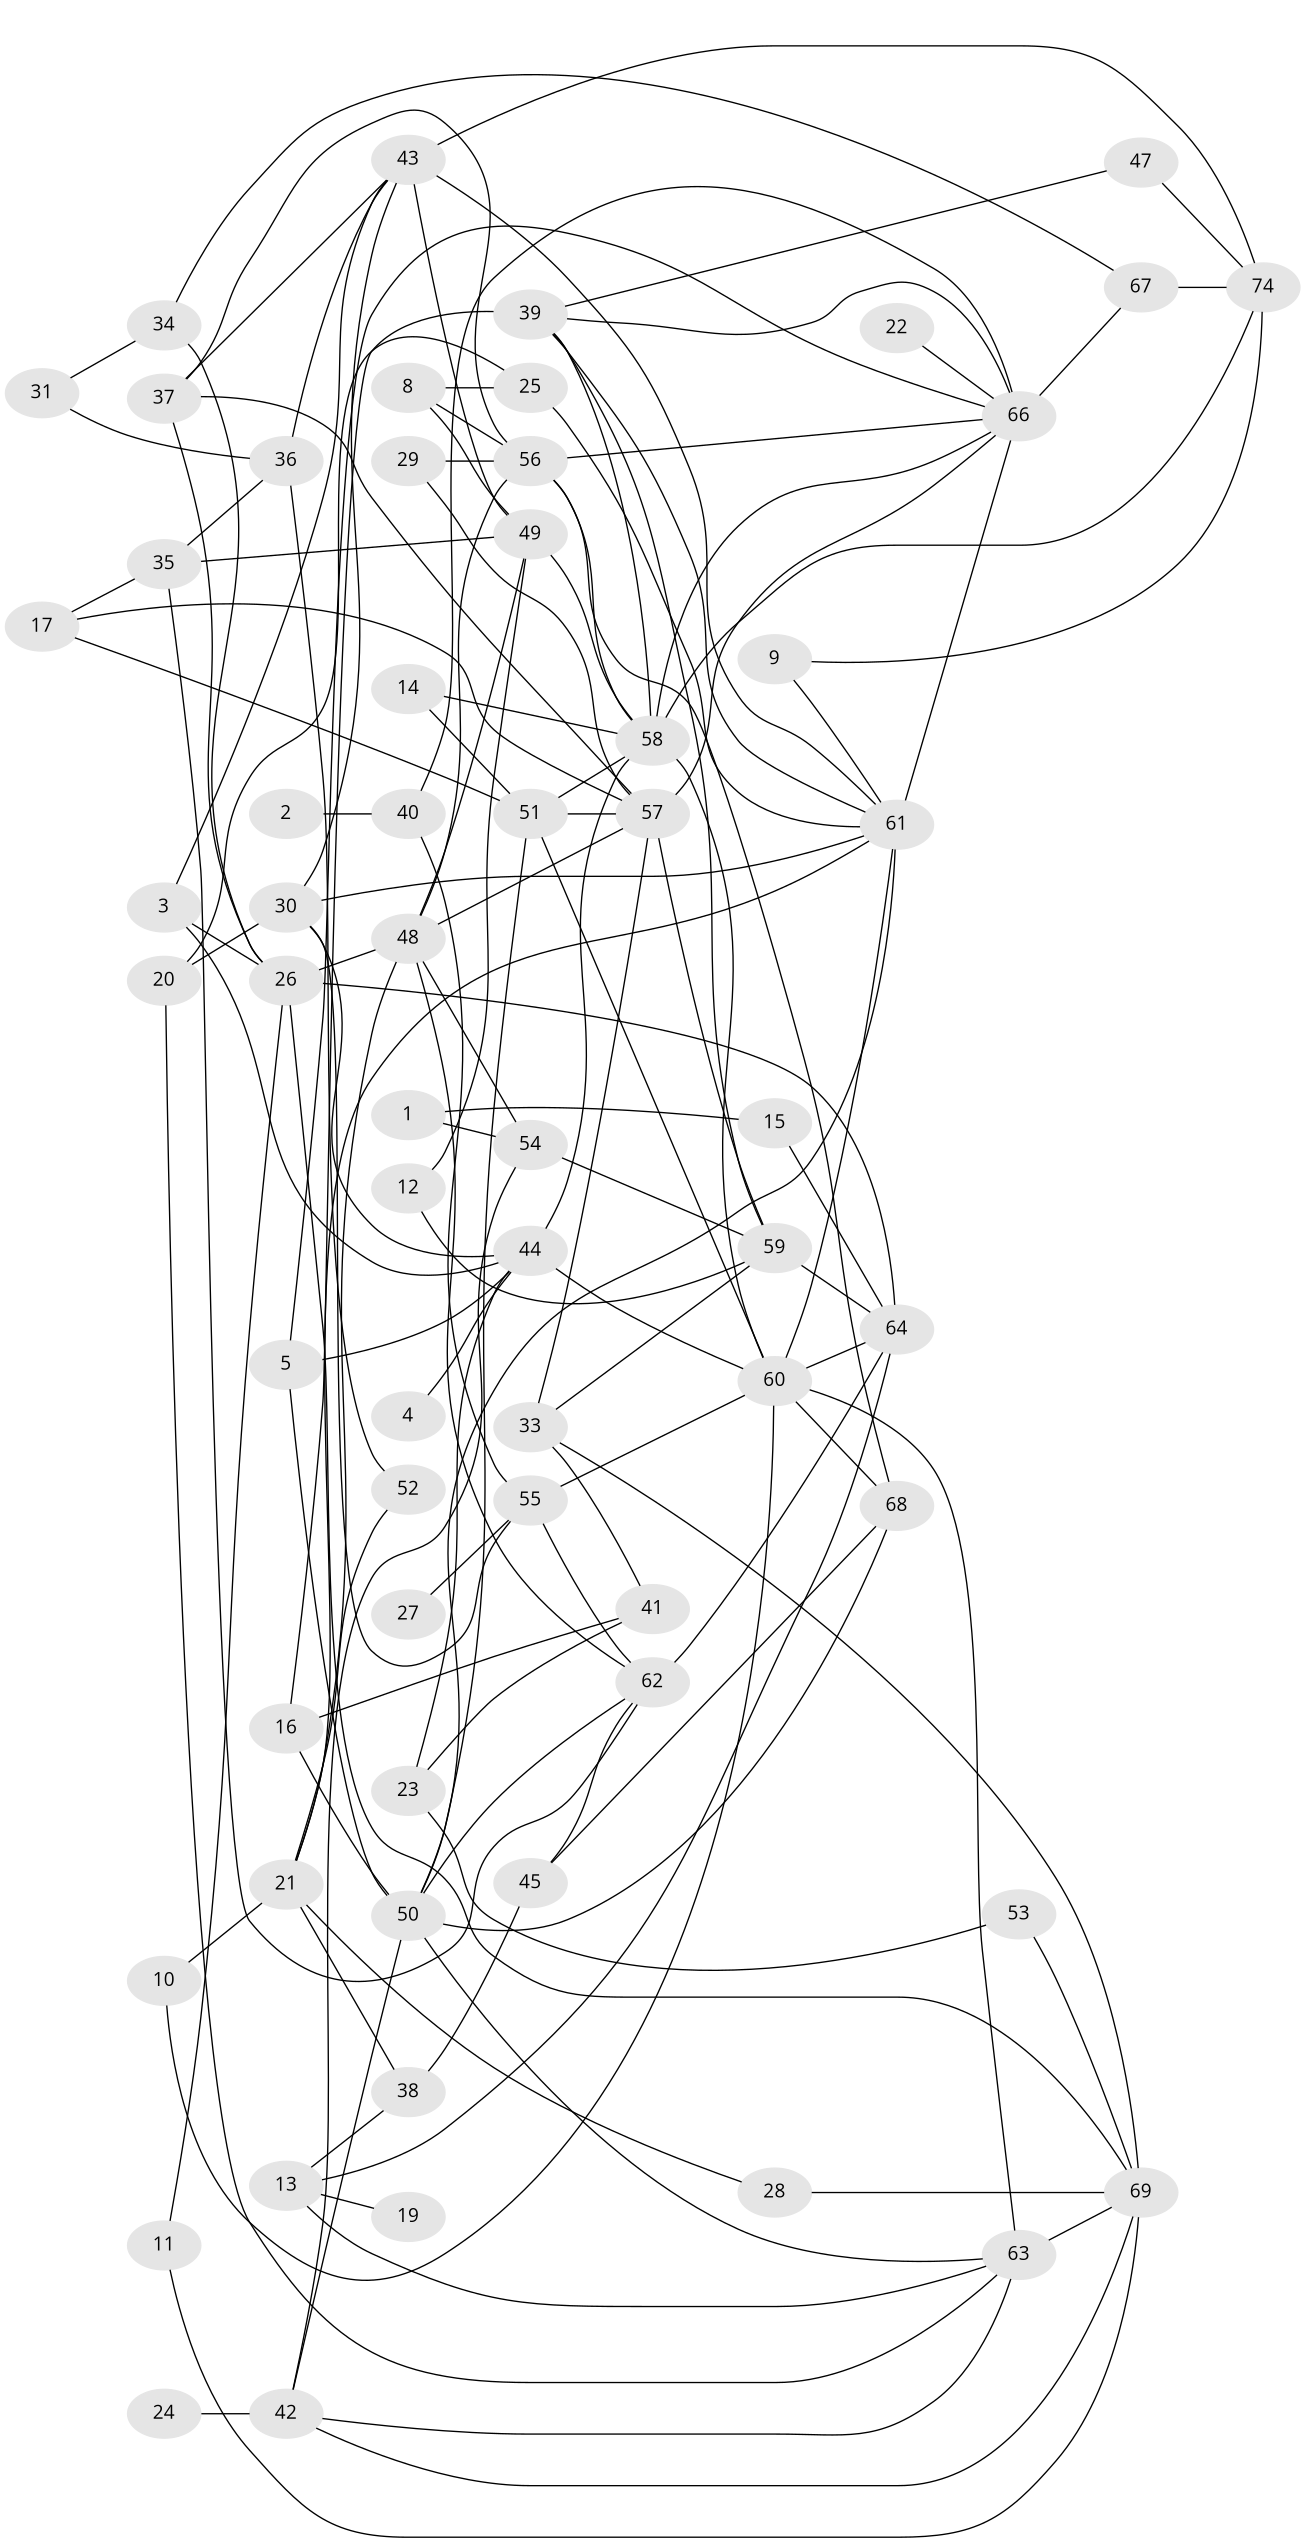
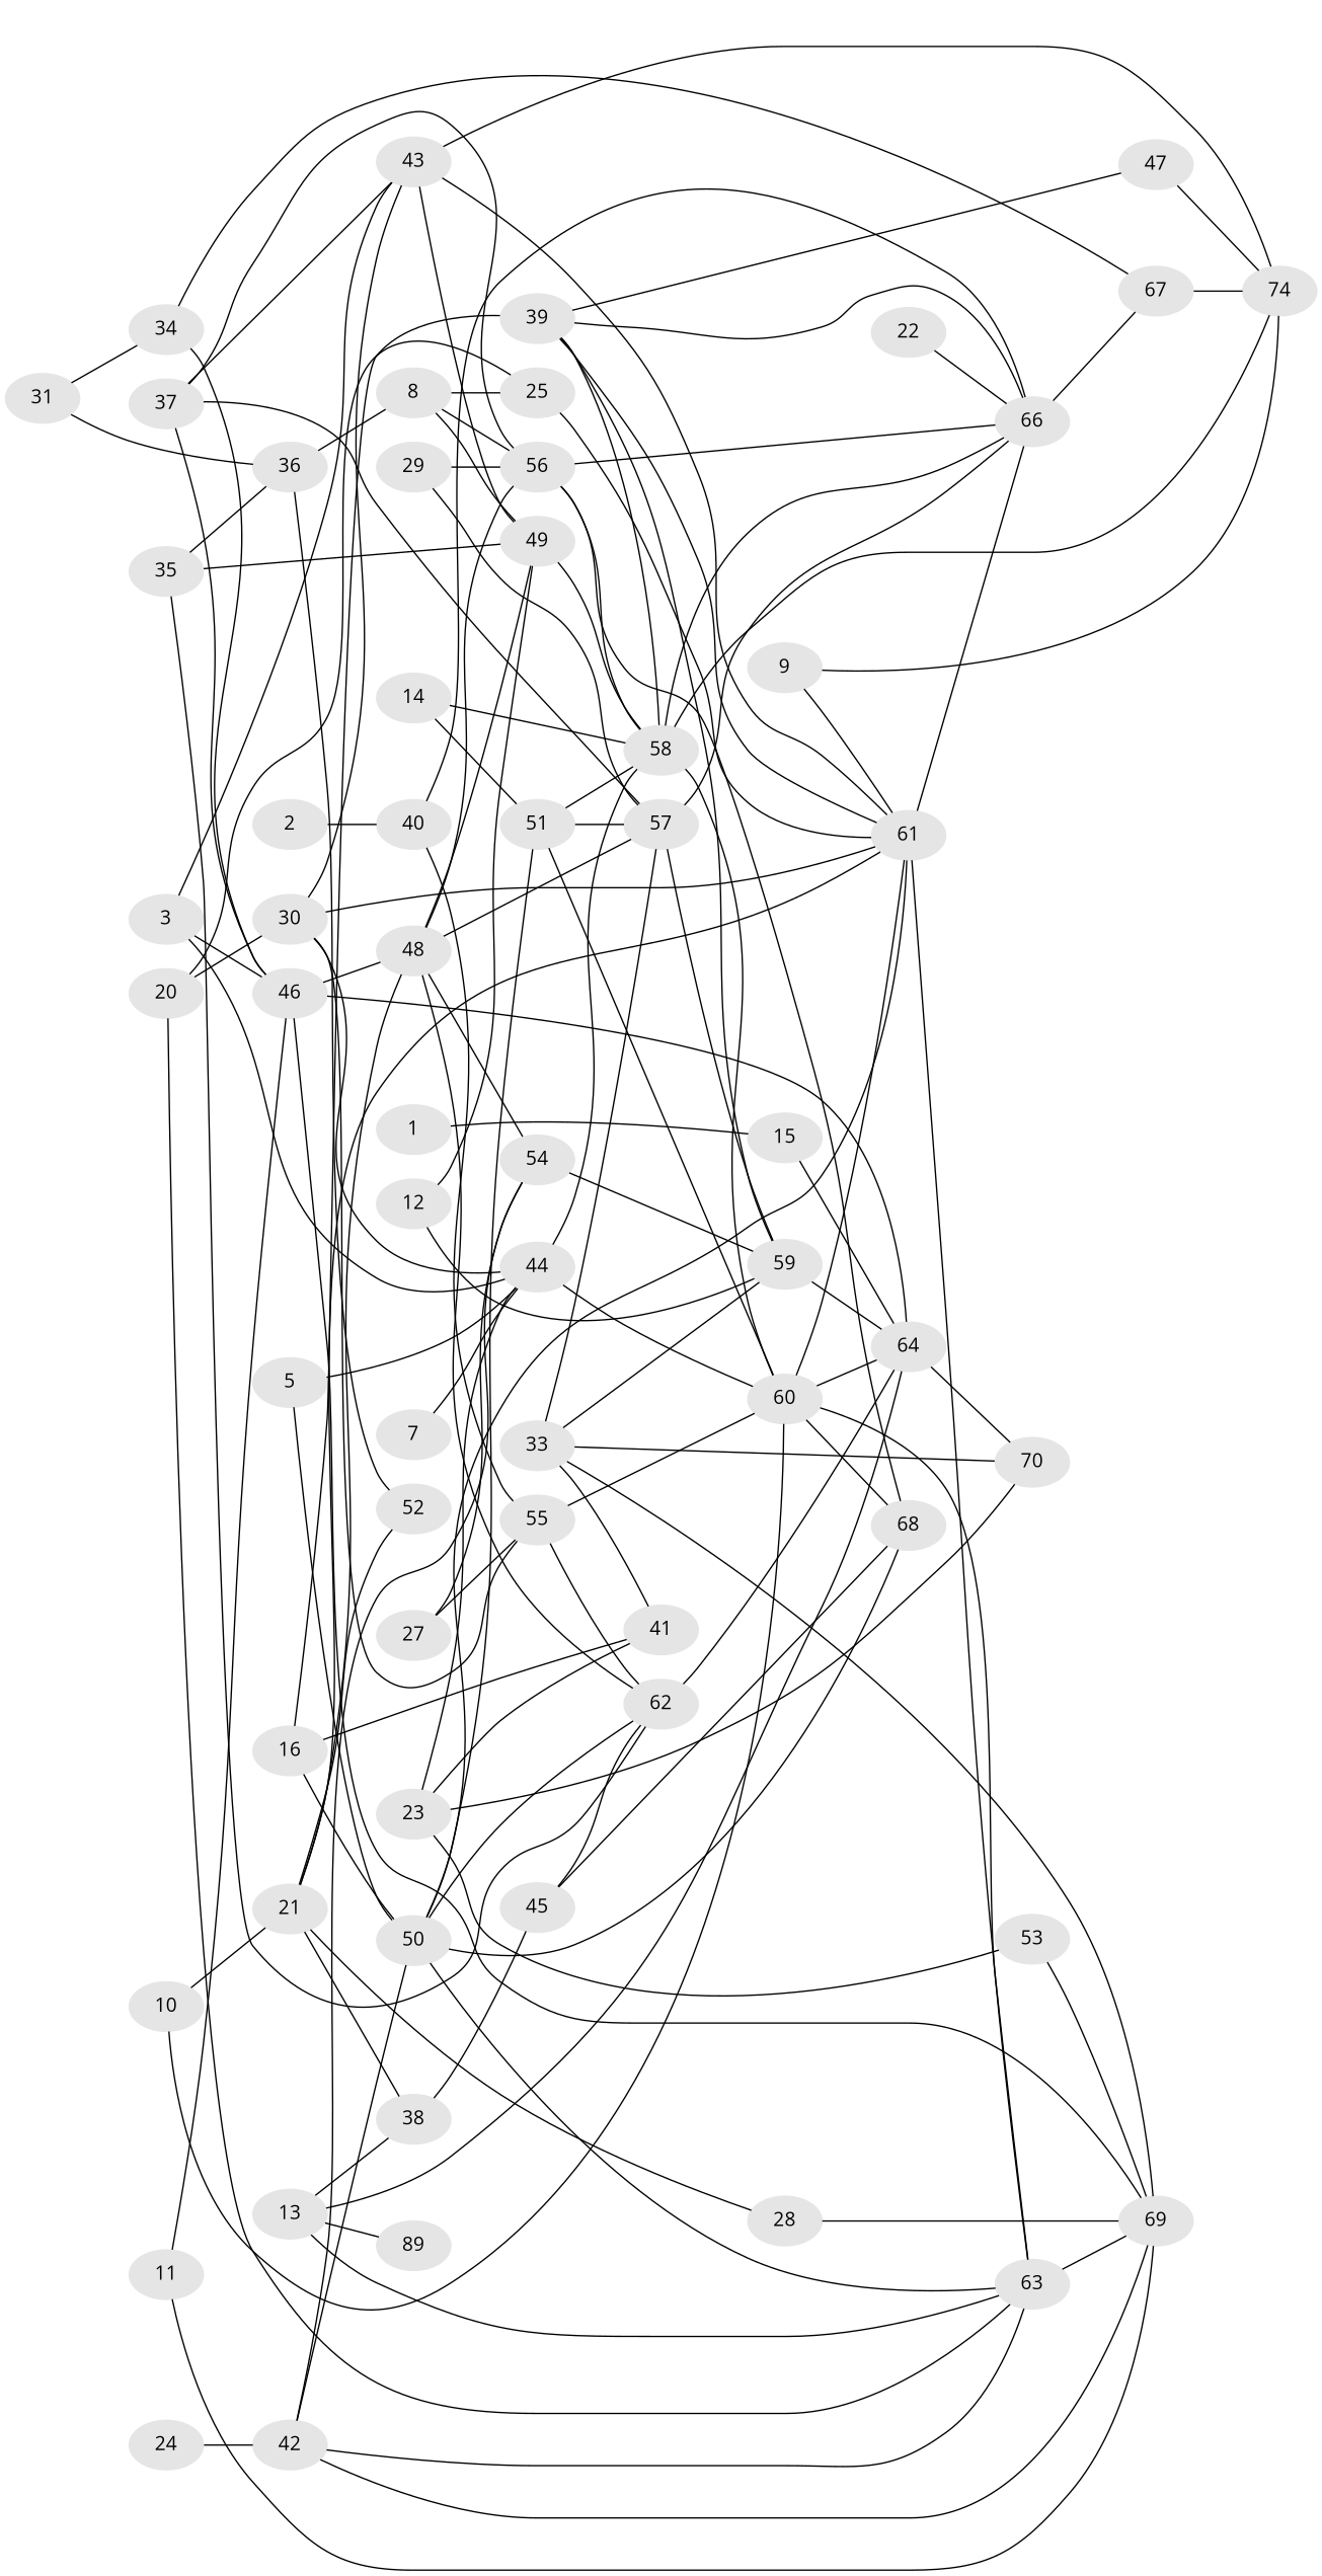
  graph {
    fontname="Open Sans"
    rankdir=LR
    node [color=gray90 fontname="Open Sans" style=filled]
    edge [fontname="Open Sans" weight=1.0]
    1
    15
    54
    64
    59
    2
    40
    66
    55
    3
    43
    44
-   46 [label=26]
+   46
    49
    61
    n16 [label=74]
    60
    58
    69
    48
    5
    50
    63
    51
    62
    68
    67
-   7 [label=4]
+   7
    8
    25
    56
    9
    10
    21
    38
    28
    52
    11
    12
    13
-   19
+   19 [label=89]
    45
+   70
    14
    57
    16
    39
    41
    47
-   17
    35
    36
    20
    30
    22
    23
    53
    24
    42
    27
    29
    31
    34
    33
    37
    1 -- 15
-   1 -- 54 [weight=2.0]
+   27 -- 54 [weight=2.0]
    15 -- 64
    54 -- 59
+   64 -- 70
    59 -- 64
    2 -- 40
    40 -- 66
    40 -- 55
    66 -- 67
    55 -- 60
    55 -- 62
    3 -- 43
    3 -- 44
    3 -- 46
    43 -- 49
    43 -- 61
    43 -- n16
    44 -- 60
    44 -- 58
    46 -- 64
    46 -- 69
    46 -- 48
    49 -- 58
    61 -- 66 [weight=2.0]
+   61 -- 63
    60 -- 64
    60 -- 61
    60 -- 63 [weight=2.0]
    60 -- 68 [weight=2.0]
    58 -- 66
    58 -- n16
    58 -- 60
    48 -- 54 [weight=2.0]
    48 -- 49
    48 -- 62
    48 -- 56
    48 -- 57
-   5 -- 66
    5 -- 44
    5 -- 50
    50 -- 61
    50 -- 63
    50 -- 51
    50 -- 62
    50 -- 68
    63 -- 69
    51 -- 60
    51 -- 58
    51 -- 57
    62 -- 64
    67 -- n16
    7 -- 44
    8 -- 49
    8 -- 25
    8 -- 56
    25 -- 61
    56 -- 66
    56 -- 58
    56 -- 68
    9 -- 61
    9 -- n16
    10 -- 60
    10 -- 21
    21 -- 61
    21 -- 48
    21 -- 38
    21 -- 28
    21 -- 52
    38 -- 45
    28 -- 69
    11 -- 46
    11 -- 69
    12 -- 59
    12 -- 49
    13 -- 64
    13 -- 63
    13 -- 38
    13 -- 19
    45 -- 62
    45 -- 68
    14 -- 58
    14 -- 51
    57 -- 59
    57 -- 66
    16 -- 50
    16 -- 39
    16 -- 41
    39 -- 59
    39 -- 66
    39 -- 61
    39 -- 58
    39 -- 47
    47 -- n16
-   17 -- 51
-   17 -- 57
-   17 -- 35
    35 -- 49
    35 -- 62
    35 -- 36
-   36 -- 43
+   36 -- 8
    36 -- 52
    20 -- 63
    20 -- 25
    20 -- 30
    30 -- 55
    30 -- 43
    30 -- 44
    30 -- 61
    22 -- 66
    23 -- 44
+   23 -- 70
    23 -- 41
    23 -- 53
    53 -- 69
    24 -- 42
    42 -- 54
    42 -- 69
    42 -- 50
    42 -- 63
    27 -- 55
    29 -- 56
    29 -- 57
    31 -- 36
    31 -- 34
    34 -- 46
    34 -- 67
    33 -- 59
    33 -- 69
+   33 -- 70
    33 -- 57
    33 -- 41
    37 -- 43
    37 -- 46
    37 -- 56
    37 -- 57
  }
